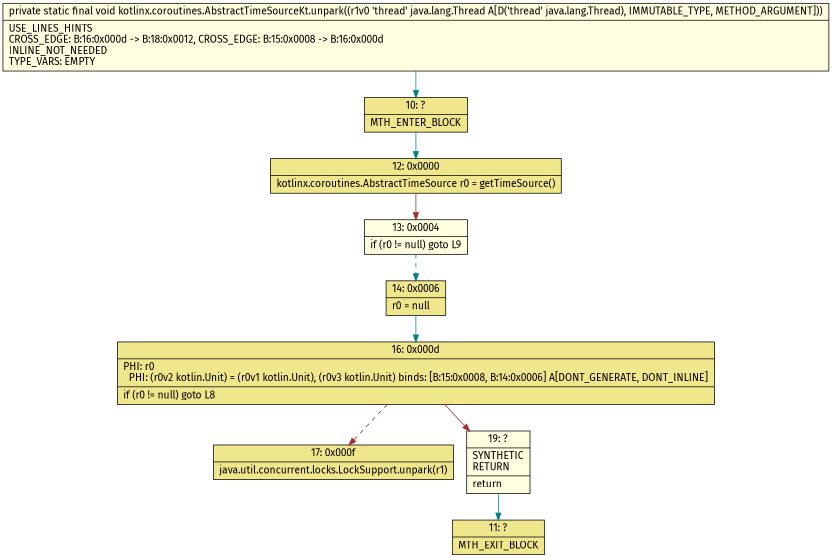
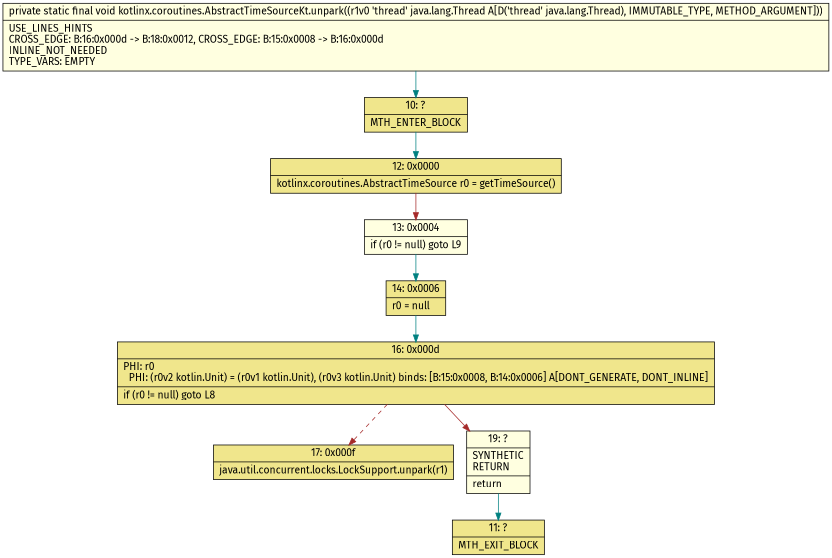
  digraph {
    fontname="Fira Sans"
    node [fillcolor=khaki fontname="Fira Sans" shape=record style=filled]
    edge [color=teal fontname="Fira Sans"]
    n1 [label="{10\:\ ?|MTH_ENTER_BLOCK\l}"]
    n2 [label="{12\:\ 0x0000|kotlinx.coroutines.AbstractTimeSource r0 = getTimeSource()\l}"]
    n3 [fillcolor=lightyellow label="{13\:\ 0x0004|if (r0 != null) goto L9\l}"]
    n4 [label="{14\:\ 0x0006|r0 = null\l}"]
    n5 [label="{16\:\ 0x000d|PHI: r0 \l  PHI: (r0v2 kotlin.Unit) = (r0v1 kotlin.Unit), (r0v3 kotlin.Unit) binds: [B:15:0x0008, B:14:0x0006] A[DONT_GENERATE, DONT_INLINE]\l|if (r0 != null) goto L8\l}"]
    n6 [label="{17\:\ 0x000f|java.util.concurrent.locks.LockSupport.unpark(r1)\l}"]
    n7 [fillcolor=lightyellow label="{19\:\ ?|SYNTHETIC\lRETURN\l|return\l}"]
    n8 [label="{11\:\ ?|MTH_EXIT_BLOCK\l}"]
    n9 [fillcolor=lightyellow label="{private static final void kotlinx.coroutines.AbstractTimeSourceKt.unpark((r1v0 'thread' java.lang.Thread A[D('thread' java.lang.Thread), IMMUTABLE_TYPE, METHOD_ARGUMENT]))  | USE_LINES_HINTS\lCROSS_EDGE: B:16:0x000d \-\> B:18:0x0012, CROSS_EDGE: B:15:0x0008 \-\> B:16:0x000d\lINLINE_NOT_NEEDED\lTYPE_VARS: EMPTY\l}"]
    n1 -> n2
    n2 -> n3 [color=brown]
-   n3 -> n4 [style=dashed]
+   n3 -> n4 [style=solid]
    n4 -> n5
    n5 -> n6 [color=brown style=dashed]
    n5 -> n7 [color=brown]
    n7 -> n8
    n9 -> n1
  }
